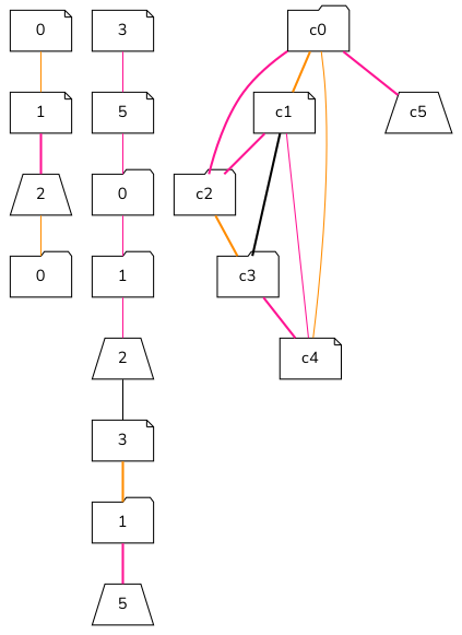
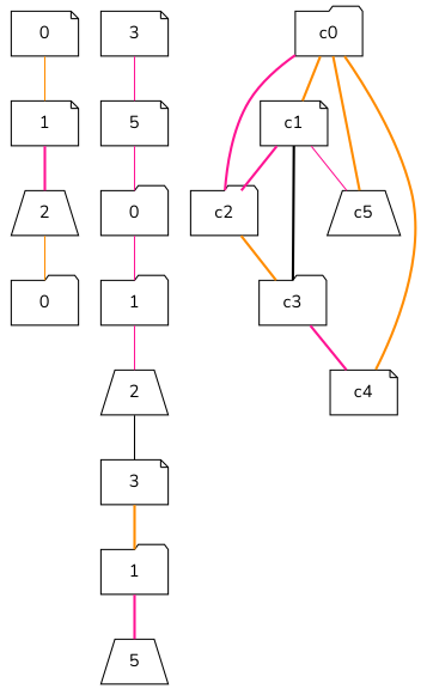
  graph {
    fontname=Nunito
    node [fontname=Nunito shape=note]
    edge [color=deeppink fontname=Nunito style=bold]
    n1 [label=0]
    n2 [label=1]
    n3 [label=2 shape=trapezium]
    n4 [label=0 shape=folder]
    n5 [label=3]
    n6 [label=5]
    n7 [label=0 shape=folder]
    n8 [label=1 shape=folder]
    n9 [label=2 shape=trapezium]
    n10 [label=3]
    n11 [label=1 shape=folder]
    n12 [label=5 shape=trapezium]
    c1
    c0 [shape=folder]
    c2 [shape=folder]
    c4
    c5 [shape=trapezium]
    c3 [shape=folder]
    n1 -- n2 [color=darkorange style=solid]
    n2 -- n3
    n3 -- n4 [color=darkorange style=solid]
    n5 -- n6 [style=solid]
    n6 -- n7 [style=solid]
    n7 -- n8 [style=solid]
    n8 -- n9 [style=solid]
    n9 -- n10 [color=black style=solid]
    n10 -- n11 [color=darkorange]
    n11 -- n12
    c1 -- c2
-   c1 -- c4 [style=solid]
+   c1 -- c5 [style=solid]
    c1 -- c3 [color=black]
    c0 -- c1 [color=darkorange]
    c0 -- c2
-   c0 -- c4 [color=darkorange style=solid]
-   c0 -- c5
+   c0 -- c4 [color=darkorange]
+   c0 -- c5 [color=darkorange]
    c2 -- c3 [color=darkorange]
    c3 -- c4
  }
